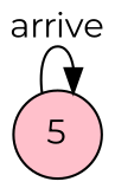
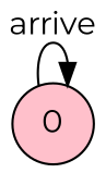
  digraph {
    rankdir=LR
    fontname=Montserrat
-   0 [fillcolor=pink shape=circle style=filled fontname=Montserrat label=5]
+   0 [fillcolor=pink shape=circle style=filled fontname=Montserrat]
    0 -> 0 [label=arrive fontname=Montserrat]
  }
